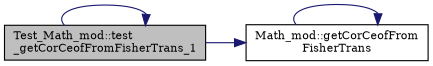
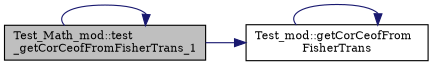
  digraph {
    rankdir=LR
    fontname="DejaVu Serif"
    node [color=black fontname="DejaVu Serif" fontsize=10 shape=record style=filled]
    edge [color=midnightblue fontname="DejaVu Serif" fontsize=10 labelfontname=Helvetica labelfontsize=10 style=solid]
    n1 [fillcolor=grey75 fontcolor=black height=0.2 label="Test_Math_mod::test\l_getCorCeofFromFisherTrans_1" width=0.4]
-   n2 [fillcolor=white height=0.2 label="Math_mod::getCorCeofFrom\lFisherTrans" width=0.4]
+   n2 [fillcolor=white height=0.2 label="Test_mod::getCorCeofFrom\lFisherTrans" width=0.4]
    n1 -> n1
    n1 -> n2
    n2 -> n2
  }
